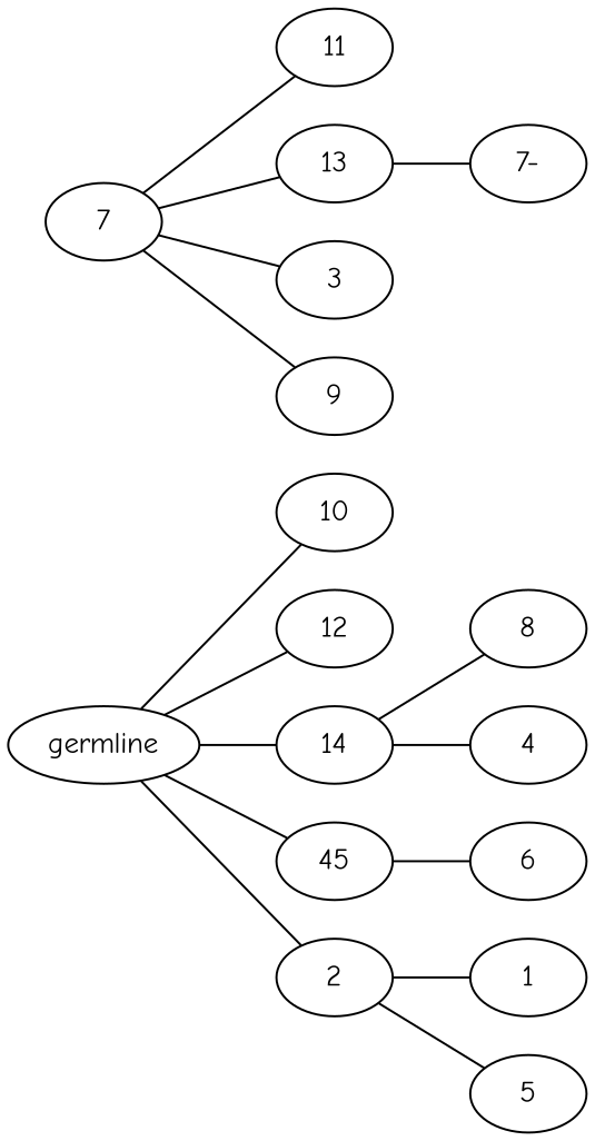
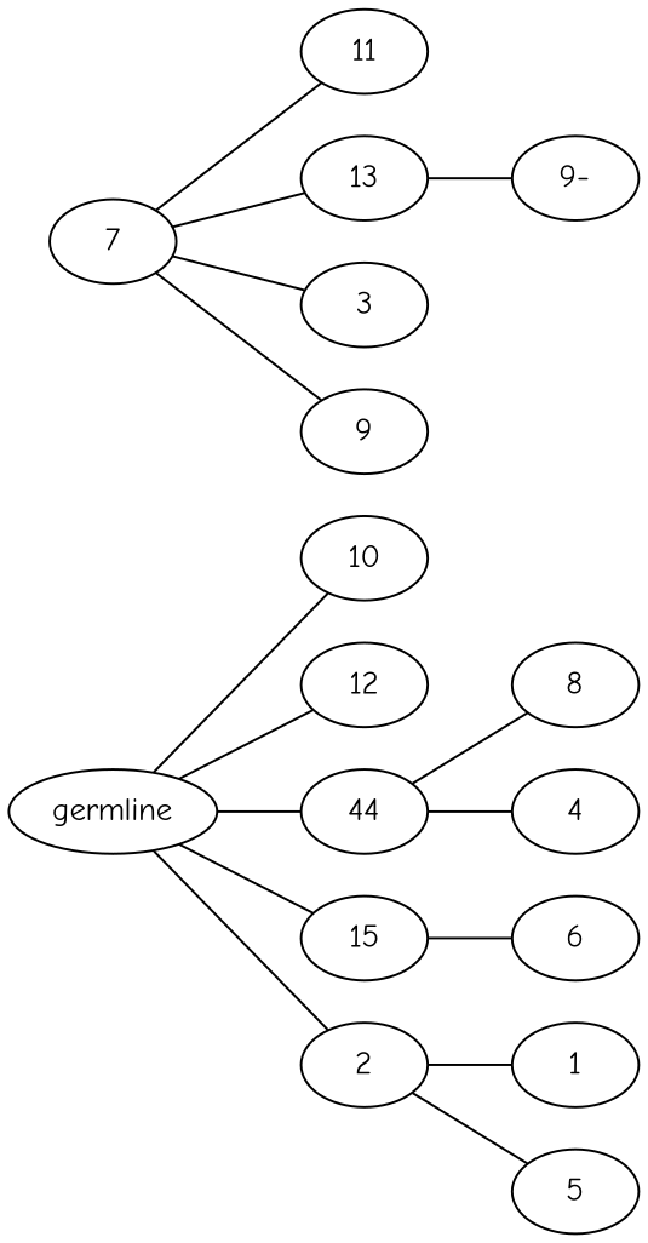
  graph {
    fontname="Comic Neue"
    rankdir=LR
    node [fontname="Comic Neue"]
    edge [fontname="Comic Neue"]
    n1 [label=germline]
    n2 [label=10]
    n3 [label=12]
-   n4 [label=14]
-   n5 [label=45]
+   n4 [label=44]
+   n5 [label=15]
    n6 [label=2]
    n7 [label=8]
    n8 [label=4]
    n9 [label=6]
    n10 [label=1]
    n11 [label=5]
    n12 [label=7]
    n13 [label=11]
    n14 [label=13]
    n15 [label=3]
    n16 [label=9]
-   n17 [label="7-"]
+   n17 [label="9-"]
    n1 -- n2
    n1 -- n3
    n1 -- n4
    n1 -- n5
    n1 -- n6
    n4 -- n7
    n4 -- n8
    n5 -- n9
    n6 -- n10
    n6 -- n11
    n12 -- n13
    n12 -- n14
    n12 -- n15
    n12 -- n16
    n14 -- n17
  }
